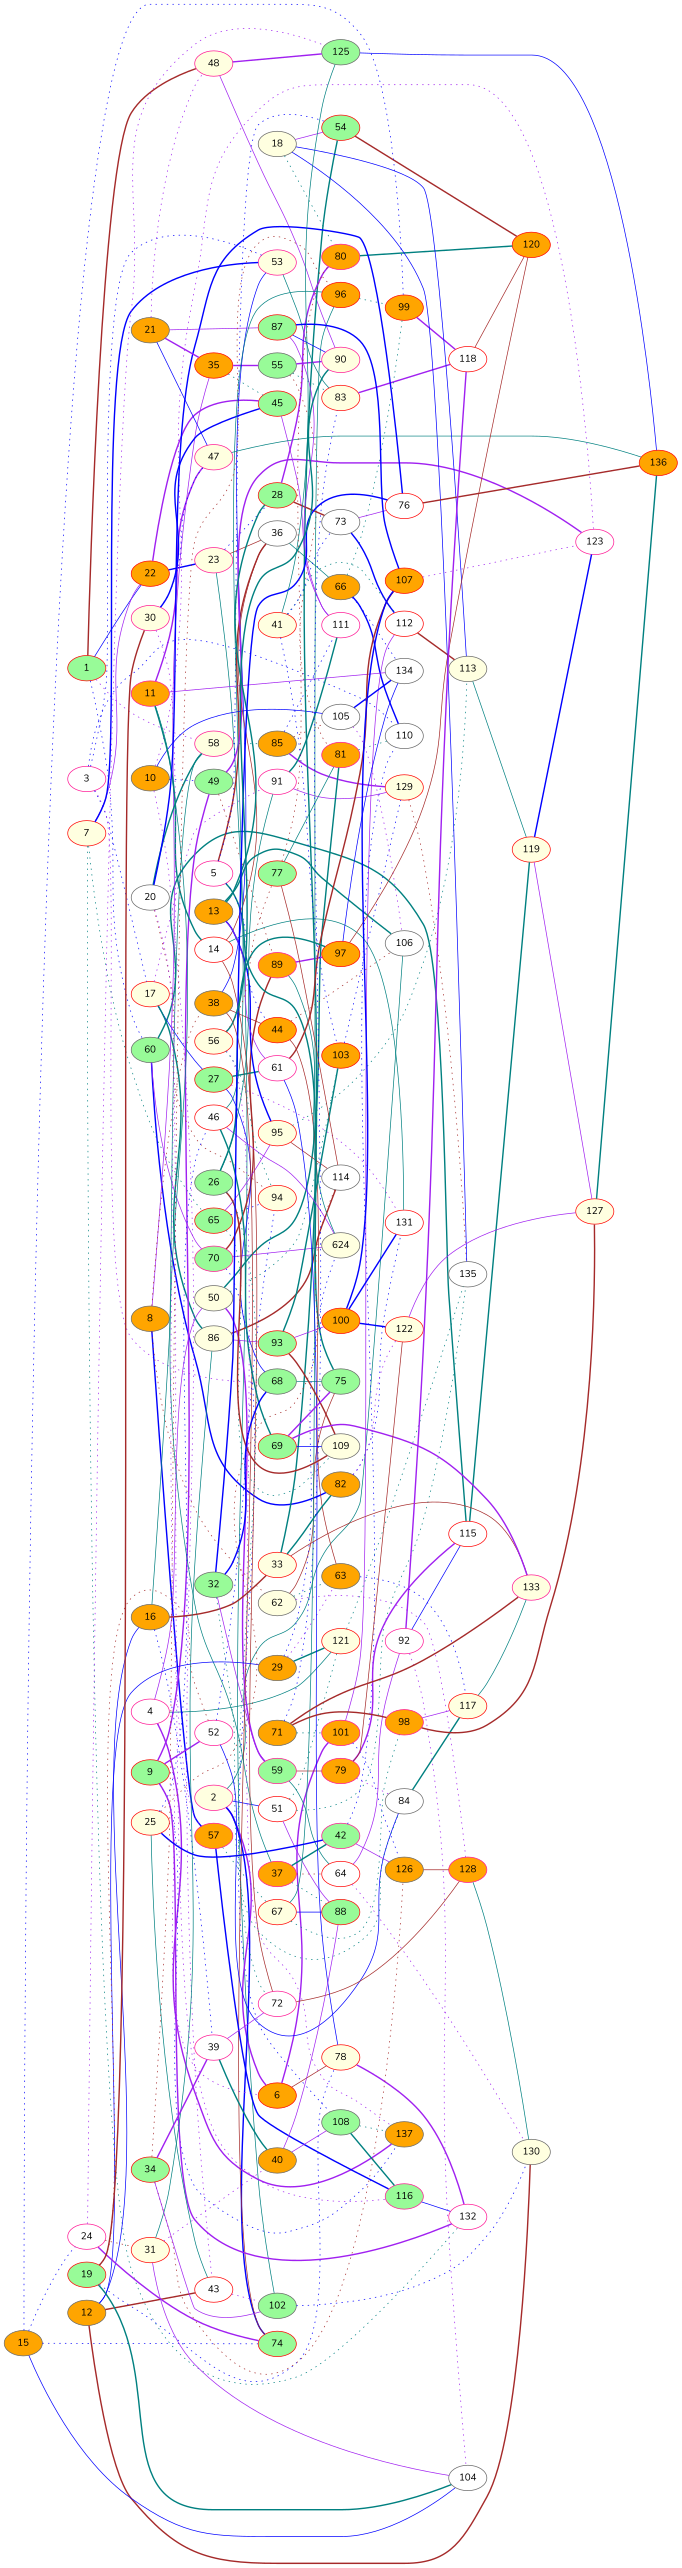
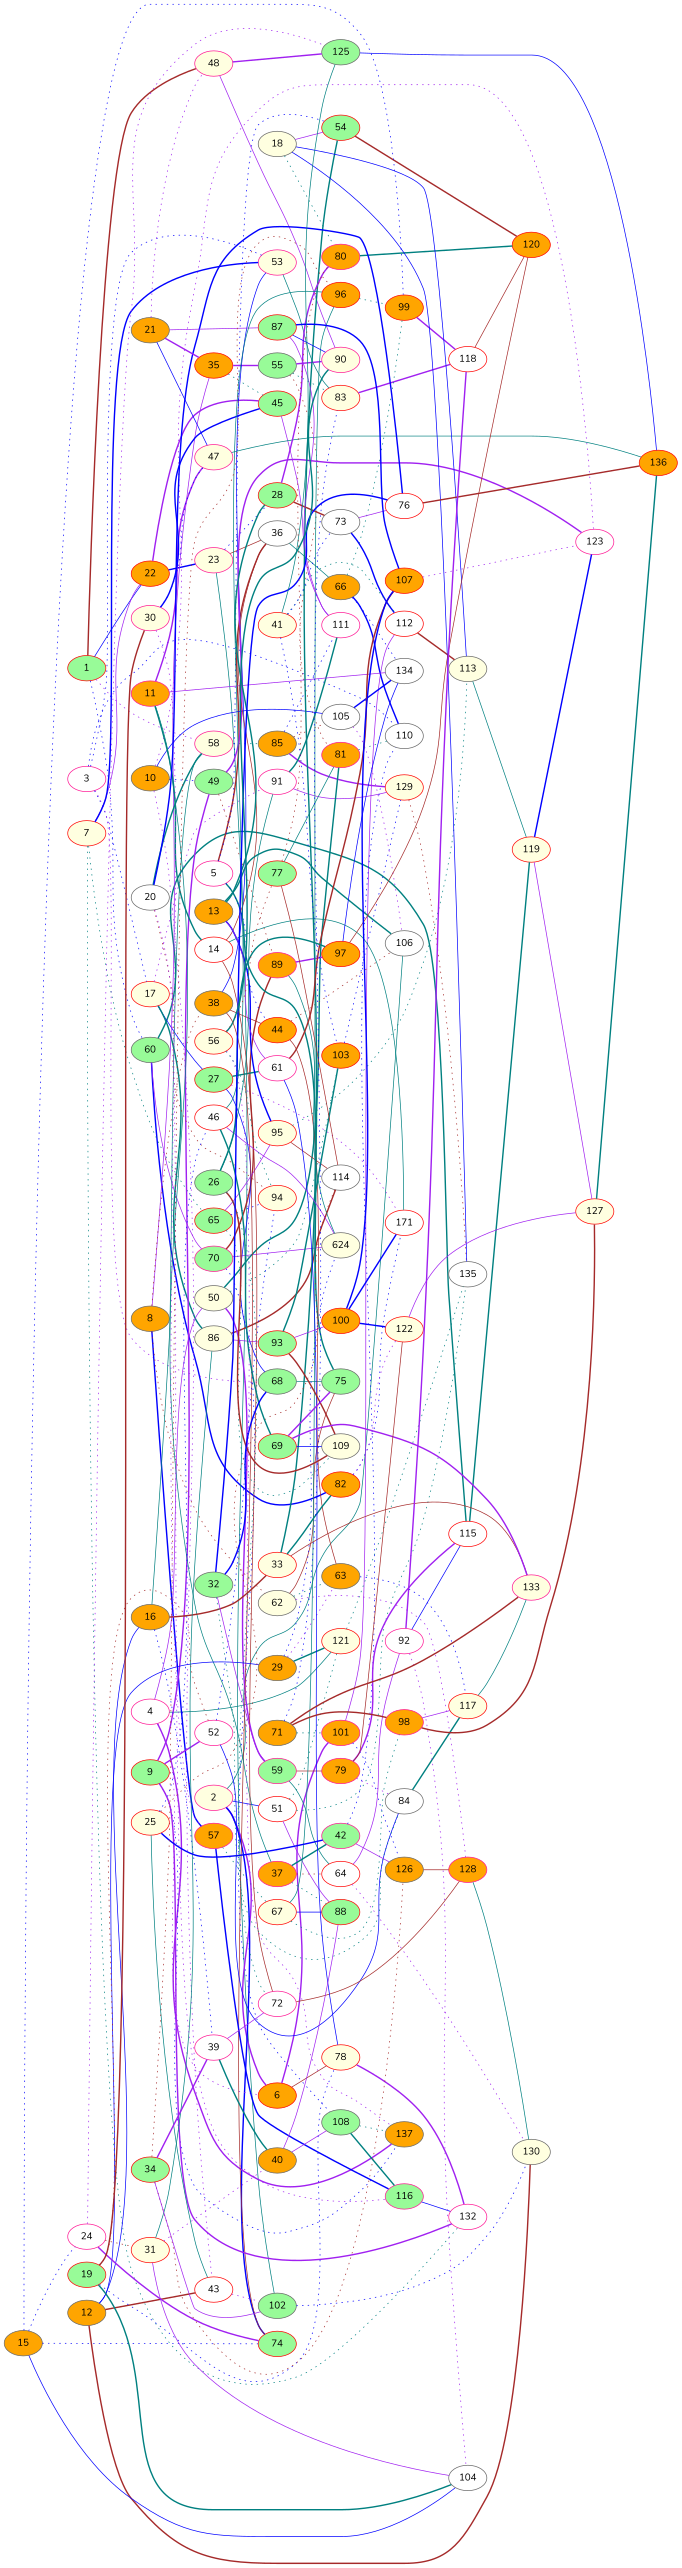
  graph {
    fontname=Nunito
    rankdir=LR
    node [color=red fillcolor=orange fontname=Nunito style=filled]
    edge [color=purple fontname=Nunito style=dotted]
    1 [fillcolor=palegreen]
    22
    48 [color=deeppink fillcolor=lightyellow]
    58 [color=deeppink fillcolor=lightyellow]
    60 [color=gray40 fillcolor=palegreen]
    23 [color=deeppink fillcolor=lightyellow]
    45 [fillcolor=palegreen]
    125 [color=gray40 fillcolor=palegreen]
    90 [color=deeppink fillcolor=lightyellow]
    85 [color=gray40]
-   82 [color=gray40]
+   82
    70 [color=deeppink fillcolor=palegreen]
    115 [fillcolor=white]
    2 [color=deeppink fillcolor=lightyellow]
    6
    51 [fillcolor=white]
    74 [fillcolor=palegreen]
    106 [color=gray40 fillcolor=white]
    78 [fillcolor=lightyellow]
    101 [color=deeppink]
    121 [fillcolor=lightyellow]
    135 [color=gray40 fillcolor=white]
    88 [fillcolor=palegreen]
    3 [color=deeppink fillcolor=white]
    17 [fillcolor=lightyellow]
    53 [color=deeppink fillcolor=lightyellow]
    68 [color=gray40 fillcolor=palegreen]
    110 [color=gray40 fillcolor=white]
    27 [fillcolor=palegreen]
    86 [color=gray40 fillcolor=lightyellow]
    91 [color=deeppink fillcolor=white]
    83 [fillcolor=lightyellow]
    75 [color=gray40 fillcolor=palegreen]
    4 [color=deeppink fillcolor=white]
    50 [color=gray40 fillcolor=lightyellow]
    137 [color=gray40]
    59 [color=deeppink fillcolor=palegreen]
    103
    81 [color=deeppink]
    5 [color=deeppink fillcolor=white]
    36 [color=gray40 fillcolor=white]
    44
    54 [fillcolor=palegreen]
    66 [color=gray40]
    63 [color=gray40]
    120
    132 [color=deeppink fillcolor=white]
    126 [color=gray40]
    112 [fillcolor=white]
    7 [fillcolor=lightyellow]
    65 [fillcolor=palegreen]
    95 [fillcolor=lightyellow]
    94 [fillcolor=lightyellow]
    109 [color=gray40 fillcolor=lightyellow]
    8 [color=gray40]
    35
    38 [color=gray40]
    57 [color=deeppink]
    62 [color=gray40 fillcolor=lightyellow]
    55 [color=gray40 fillcolor=palegreen]
    116 [color=deeppink fillcolor=palegreen]
    67 [fillcolor=lightyellow]
    128 [color=deeppink]
    9 [fillcolor=palegreen]
    49 [color=gray40 fillcolor=palegreen]
    52 [color=deeppink fillcolor=white]
    123 [color=deeppink fillcolor=white]
    89 [color=deeppink]
    84 [color=gray40 fillcolor=white]
    10 [color=gray40]
    43 [fillcolor=white]
    105 [color=gray40 fillcolor=white]
    102 [color=gray40 fillcolor=palegreen]
    134 [color=gray40 fillcolor=white]
    11 [color=deeppink]
    14 [fillcolor=white]
    37 [color=deeppink]
    47 [color=deeppink fillcolor=lightyellow]
    72 [color=deeppink fillcolor=white]
-   131 [fillcolor=white]
+   131 [fillcolor=white label=171]
    42 [color=deeppink fillcolor=palegreen]
    64 [fillcolor=white]
    136
    12 [color=gray40]
    16 [color=gray40]
    29 [color=gray40]
    130 [color=gray40 fillcolor=lightyellow]
    33 [fillcolor=lightyellow]
    39 [color=deeppink fillcolor=white]
    n90 [color=gray40 fillcolor=lightyellow label=624]
    13 [color=gray40]
    28 [fillcolor=palegreen]
    61 [color=deeppink fillcolor=white]
    80 [color=deeppink]
    73 [color=gray40 fillcolor=white]
    107
    113 [color=gray40 fillcolor=lightyellow]
    114 [color=gray40 fillcolor=white]
    15 [color=gray40]
    24 [color=deeppink fillcolor=white]
    99
    104 [color=gray40 fillcolor=white]
    31 [fillcolor=lightyellow]
    118 [fillcolor=white]
    133 [color=deeppink fillcolor=lightyellow]
    40 [color=gray40]
    93 [fillcolor=palegreen]
    111 [color=deeppink fillcolor=white]
    129 [fillcolor=lightyellow]
    18 [color=gray40 fillcolor=lightyellow]
    119 [fillcolor=lightyellow]
    19 [fillcolor=palegreen]
    30 [color=deeppink fillcolor=lightyellow]
    20 [color=gray40 fillcolor=white]
    76 [fillcolor=white]
    21 [color=gray40]
    87 [fillcolor=palegreen]
    25 [fillcolor=lightyellow]
    46 [fillcolor=white]
    96
    69 [fillcolor=palegreen]
    26 [color=gray40 fillcolor=palegreen]
    97
    117 [fillcolor=lightyellow]
    108 [color=gray40 fillcolor=palegreen]
    32 [color=gray40 fillcolor=palegreen]
    79 [color=deeppink]
    122 [fillcolor=lightyellow]
    34 [fillcolor=palegreen]
    92 [color=deeppink fillcolor=white]
    41 [fillcolor=lightyellow]
    56 [fillcolor=lightyellow]
    77 [fillcolor=palegreen]
    98 [color=deeppink]
    127 [fillcolor=lightyellow]
    71 [color=gray40]
    100
    1 -- 22 [color=blue style=solid]
    1 -- 48 [color=brown style=bold]
    1 -- 58
    1 -- 60 [color=blue]
    22 -- 23 [color=blue style=bold]
    22 -- 45 [style=bold]
    48 -- 125 [style=bold]
    48 -- 90 [style=solid]
    58 -- 85 [color=teal]
    60 -- 82 [color=blue style=bold]
    60 -- 70 [style=solid]
    60 -- 115 [color=teal style=bold]
    23 -- 36 [color=brown style=solid]
    23 -- 102 [color=teal style=solid]
    23 -- 28 [color=blue]
    45 -- 111 [style=solid]
    125 -- 136 [color=blue style=solid]
    85 -- 105 [color=brown]
    85 -- 111 [color=blue]
    85 -- 129 [style=bold]
    82 -- 131 [color=blue]
    82 -- 122
    70 -- 89 [color=brown style=bold]
    70 -- n90 [style=solid]
    70 -- 108 [color=blue]
    115 -- 119 [color=teal style=bold]
    2 -- 6 [style=bold]
    2 -- 51 [color=blue style=solid]
    2 -- 74 [color=blue style=bold]
    2 -- 106 [color=teal style=solid]
    6 -- 78 [color=brown style=solid]
    6 -- 101 [style=bold]
    51 -- 121 [color=teal]
    51 -- 135 [color=teal]
    51 -- 88 [style=solid]
    78 -- 132 [style=bold]
    101 -- 126 [color=blue]
    101 -- 112 [style=solid]
    121 -- 135 [color=teal]
    3 -- 17 [color=blue]
    3 -- 53 [color=blue]
    3 -- 68
    3 -- 110 [color=blue]
    17 -- 27 [color=blue style=solid]
    17 -- 86 [color=teal style=bold]
    17 -- 91
    53 -- 83 [color=teal style=solid]
    68 -- 75 [color=teal style=solid]
    27 -- 68 [color=blue style=solid]
    27 -- 131
    27 -- 61 [color=teal style=bold]
    86 -- 114 [color=brown style=bold]
    86 -- 93 [style=solid]
    91 -- 111 [color=teal style=bold]
    91 -- 129 [style=solid]
    83 -- 118 [style=bold]
    4 -- 6
    4 -- 121 [color=teal style=solid]
    4 -- 50 [style=solid]
    4 -- 137 [style=bold]
    50 -- 59 [style=bold]
    50 -- 103 [color=teal]
    50 -- 81 [color=teal style=bold]
    59 -- 64 [color=teal style=solid]
    59 -- 79 [color=brown style=solid]
    103 -- 129 [color=blue]
    81 -- 110 [color=teal]
    5 -- 75 [color=teal style=bold]
    5 -- 36 [color=brown style=bold]
    5 -- 44 [color=blue]
    5 -- 54 [color=blue]
    36 -- 66 [color=teal style=solid]
    44 -- 106 [color=brown]
    44 -- 63 [color=brown style=solid]
    54 -- 120 [color=brown style=bold]
    66 -- 110 [color=blue style=bold]
    66 -- 134 [color=blue]
    66 -- 99 [color=teal]
    63 -- 117 [color=blue]
    126 -- 128 [color=brown style=solid]
    112 -- 113 [color=brown style=bold]
    7 -- 22 [style=solid]
    7 -- 53 [color=blue style=bold]
    7 -- 132 [color=teal]
    7 -- 65 [color=teal]
    65 -- 95 [style=solid]
    65 -- 94 [color=blue]
    65 -- 109 [color=teal]
    95 -- 113 [color=teal]
    95 -- 114 [color=brown style=solid]
    8 -- 35 [style=solid]
    8 -- 38 [color=brown]
    8 -- 57 [color=blue style=bold]
    8 -- 62 [color=brown]
    35 -- 45 [color=teal]
    35 -- 55 [style=bold]
    38 -- 74 [color=brown style=solid]
    38 -- 53 [color=blue style=solid]
    38 -- 44 [color=brown style=solid]
    57 -- 116 [color=blue style=bold]
    57 -- 67 [color=teal]
    62 -- 75 [color=brown style=solid]
    62 -- 63 [color=teal]
    62 -- 128
    55 -- 90 [style=bold]
    55 -- 83 [color=teal]
    55 -- 81 [color=brown]
    116 -- 132 [color=blue style=solid]
    67 -- 88 [color=blue style=solid]
    67 -- 96 [color=teal style=solid]
    67 -- 98 [color=teal]
    128 -- 130 [color=teal style=solid]
    9 -- 137 [color=blue]
    9 -- 132 [style=bold]
    9 -- 49 [style=bold]
    9 -- 52 [style=bold]
    49 -- 123 [style=bold]
    49 -- 89 [color=brown]
    52 -- 94 [color=blue]
    52 -- 84 [color=blue style=solid]
    89 -- n90 [color=teal style=solid]
    89 -- 97 [style=bold]
    84 -- 117 [color=teal style=bold]
    10 -- 49 [color=blue]
    10 -- 123
    10 -- 43
    10 -- 105 [color=blue style=solid]
    43 -- 102
    105 -- 106
    105 -- 134 [color=blue style=bold]
    102 -- 130 [color=blue]
    11 -- 134 [style=solid]
    11 -- 14 [color=teal style=bold]
    11 -- 37 [color=teal style=solid]
    11 -- 47 [style=bold]
    14 -- 36 [color=brown style=solid]
    14 -- 72 [color=brown style=solid]
    14 -- 131 [color=teal style=solid]
    37 -- 88 [color=teal]
    37 -- 42 [color=teal style=bold]
    37 -- 64 [color=brown]
    47 -- 136 [color=teal style=solid]
    72 -- 128 [color=brown style=solid]
    42 -- 110 [color=blue]
    42 -- 126 [style=solid]
    64 -- 130
    64 -- 92 [style=solid]
    12 -- 43 [color=brown style=bold]
    12 -- 16 [color=blue style=solid]
    12 -- 29 [color=blue style=solid]
    12 -- 130 [color=brown style=bold]
    16 -- 58 [color=teal style=solid]
    16 -- 33 [color=brown style=bold]
    16 -- 39 [color=blue]
    29 -- 121 [color=teal style=bold]
    29 -- 63
    29 -- n90 [color=blue]
    33 -- 82 [color=teal style=bold]
    33 -- 54 [color=teal style=bold]
    33 -- 133 [color=brown style=solid]
    39 -- 72 [style=solid]
    39 -- 40 [color=teal style=bold]
    13 -- 106 [color=teal style=bold]
    13 -- 95 [color=blue style=bold]
    13 -- 28 [color=teal style=bold]
    13 -- 61 [style=solid]
    28 -- 80 [style=bold]
    28 -- 73 [color=brown style=bold]
    61 -- 78 [color=blue style=solid]
    61 -- 107 [color=brown style=bold]
    80 -- 120 [color=teal style=bold]
    73 -- 112 [color=blue style=bold]
    73 -- 76 [style=solid]
    107 -- 123
    113 -- 119 [color=teal style=solid]
    15 -- 74 [color=blue]
    15 -- 24 [color=blue]
    15 -- 99 [color=blue]
    15 -- 104 [color=blue style=solid]
    24 -- 125
    24 -- 74 [style=bold]
    24 -- 31 [color=brown]
    99 -- 118 [style=bold]
    31 -- 86 [color=teal style=solid]
    31 -- 104 [style=solid]
    31 -- 40
    118 -- 120 [color=brown style=solid]
    40 -- 88 [style=solid]
    40 -- 108 [style=solid]
    93 -- 103 [color=teal style=bold]
    93 -- 109 [color=brown style=bold]
    93 -- 100 [style=solid]
    129 -- 135 [color=brown]
    18 -- 135 [color=blue style=solid]
    18 -- 54 [style=solid]
    18 -- 80 [color=teal]
    18 -- 113 [color=blue style=solid]
    119 -- 123 [color=blue style=bold]
    119 -- 127 [style=solid]
    19 -- 78 [color=blue]
    19 -- 52 [color=brown]
    19 -- 104 [color=teal style=bold]
    19 -- 30 [color=brown style=bold]
    30 -- 45 [color=blue style=bold]
    30 -- 57
    30 -- 47 [color=blue]
    20 -- 58 [color=teal style=bold]
    20 -- 94 [color=brown]
    20 -- 116
    20 -- 76 [color=blue style=bold]
    76 -- 136 [color=brown style=bold]
    21 -- 48
    21 -- 35 [style=bold]
    21 -- 47 [color=blue style=solid]
    21 -- 87 [style=solid]
    87 -- 90 [color=blue style=solid]
    87 -- 107 [color=blue style=bold]
    87 -- 111 [style=solid]
    25 -- 43 [color=teal style=solid]
    25 -- 42 [color=blue style=bold]
    25 -- 114 [color=brown]
    25 -- 46 [color=blue]
    46 -- n90 [style=solid]
    46 -- 96 [color=teal style=solid]
    46 -- 69 [color=teal style=bold]
    96 -- 99 [color=teal]
    69 -- 75 [style=bold]
    69 -- 109 [color=blue style=solid]
    69 -- 133 [style=bold]
    26 -- 91 [color=teal style=solid]
    26 -- 109 [color=brown style=bold]
    26 -- 72 [color=teal]
    26 -- 97 [color=teal style=bold]
    97 -- 120 [color=brown style=solid]
    97 -- 134 [color=blue style=solid]
    117 -- 133 [color=teal style=solid]
    108 -- 137 [color=teal]
    108 -- 116 [color=teal style=bold]
    32 -- 68 [color=blue style=bold]
    32 -- 59 [style=solid]
    32 -- 84 [color=teal]
    32 -- 76 [color=blue style=bold]
    79 -- 115 [style=bold]
    79 -- 84
    79 -- 122 [color=brown style=solid]
    122 -- 127 [style=solid]
    34 -- 126 [color=brown]
    34 -- 102 [style=solid]
    34 -- 39 [style=bold]
    34 -- 96 [color=brown]
    92 -- 115 [color=blue style=solid]
    92 -- 104
    92 -- 118 [style=bold]
    41 -- 125 [color=teal style=solid]
    41 -- 103 [color=blue]
    41 -- 112 [color=teal]
    41 -- 73 [color=blue]
    56 -- 90 [color=teal style=bold]
    56 -- 137
    56 -- 94 [color=teal]
    56 -- 77 [color=brown]
    77 -- 81 [color=teal style=solid]
    77 -- 80 [color=brown]
    77 -- 114 [color=brown style=solid]
    98 -- 117 [style=solid]
    98 -- 127 [color=brown style=bold]
    127 -- 136 [color=teal style=bold]
    71 -- 101 [color=teal]
    71 -- 83 [color=blue]
    71 -- 133 [color=brown style=bold]
    71 -- 98 [color=brown style=bold]
    100 -- 131 [color=blue style=bold]
    100 -- 107 [color=blue style=bold]
    100 -- 122 [color=blue style=bold]
  }
